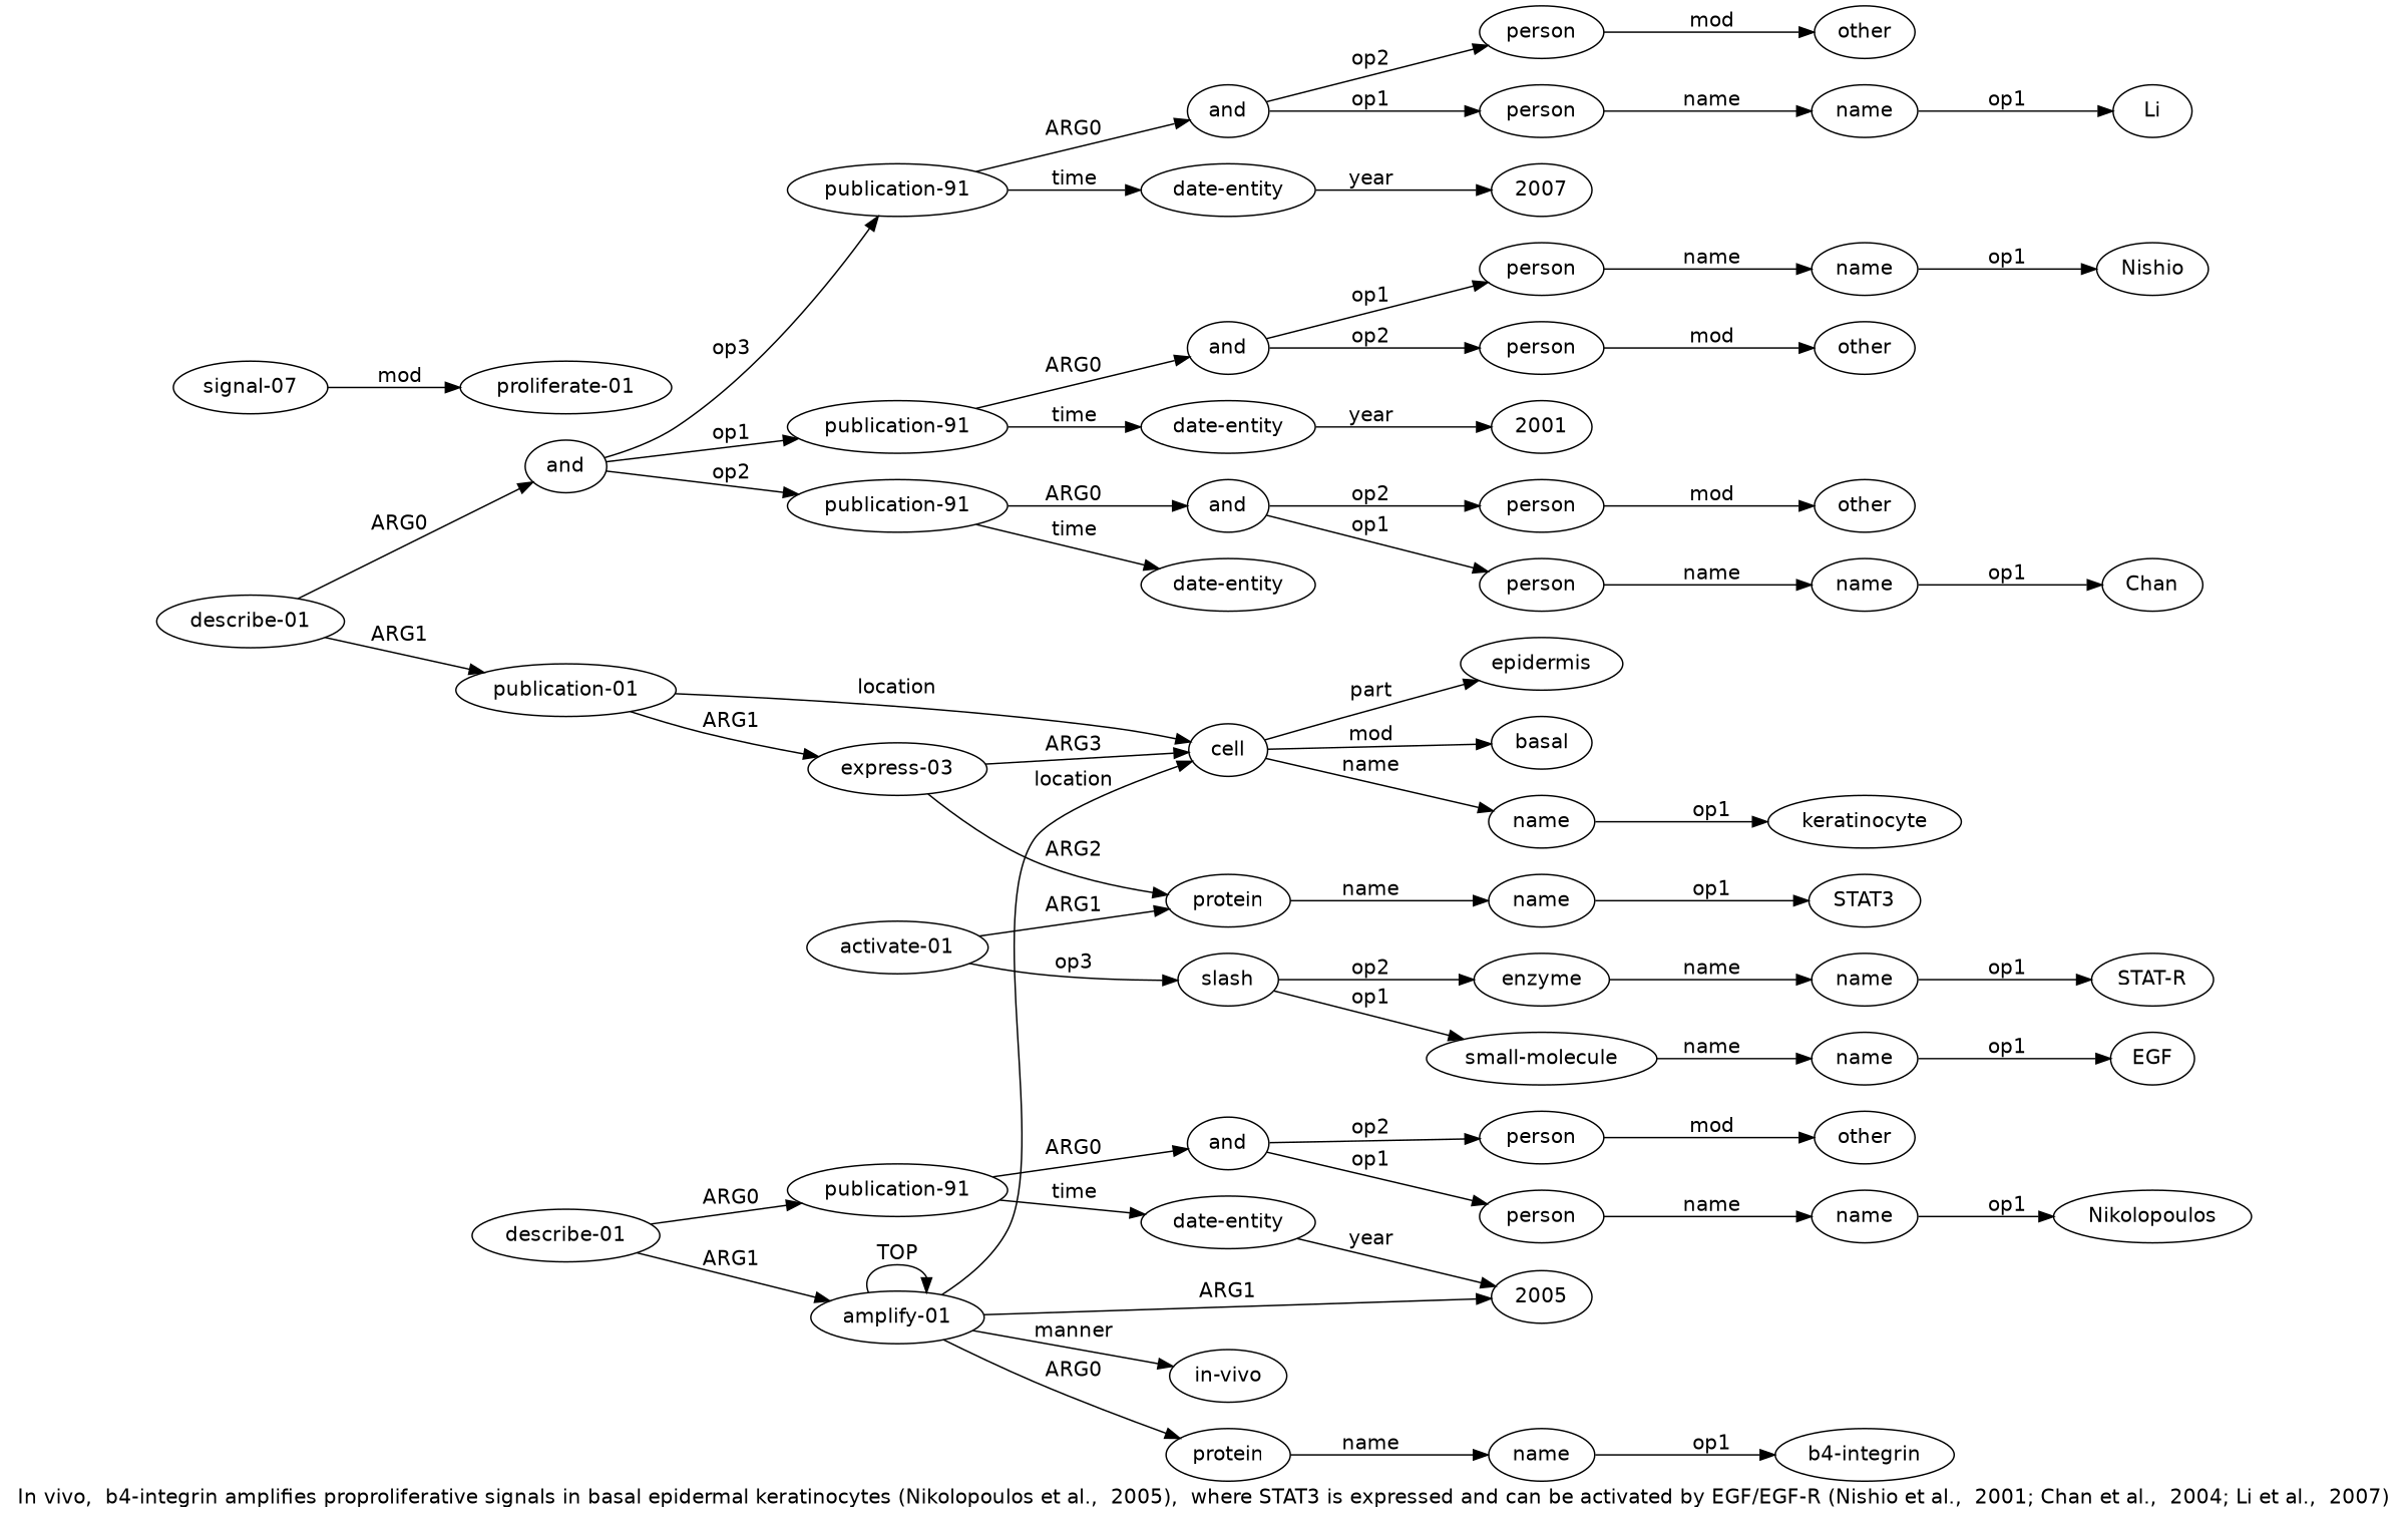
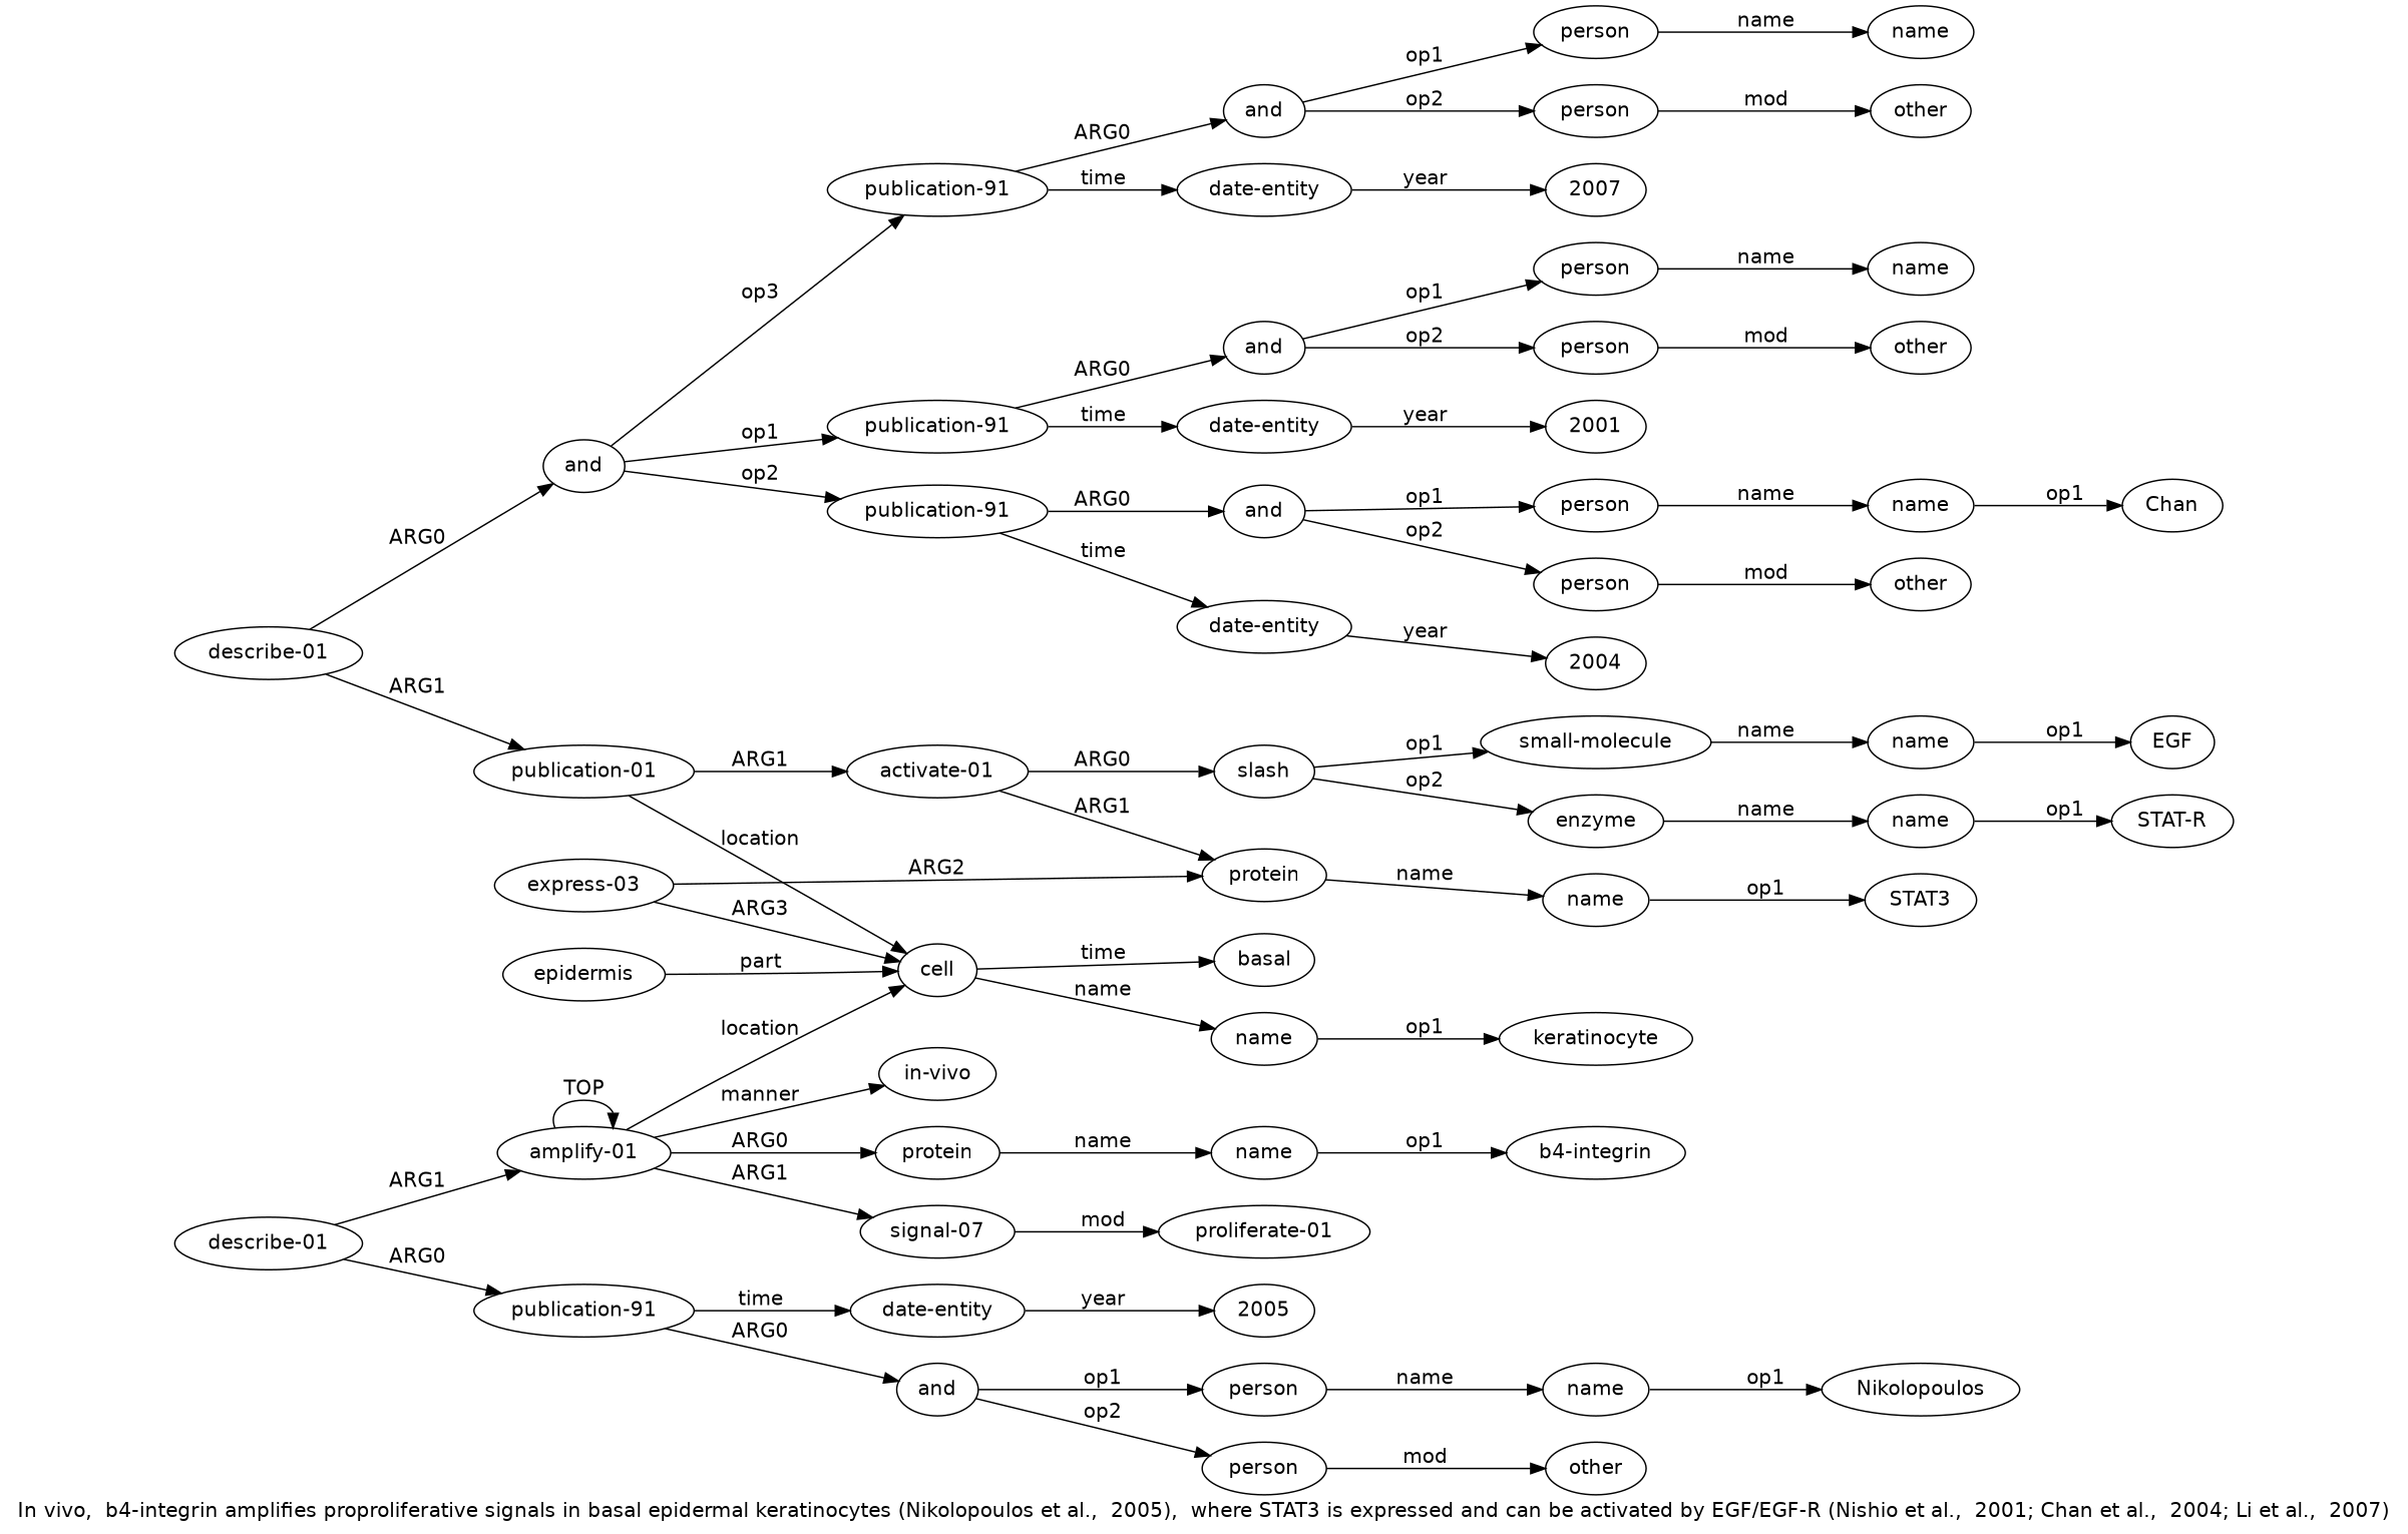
  digraph {
    fontname="DejaVu Sans"
    label="In vivo,  b4-integrin amplifies proproliferative signals in basal epidermal keratinocytes (Nikolopoulos et al.,  2005),  where STAT3 is expressed and can be activated by EGF/EGF-R (Nishio et al.,  2001; Chan et al.,  2004; Li et al.,  2007)"
    rankdir=LR
    node [color=black fontname="DejaVu Sans" gold_ind=-1 gold_label=name test_ind=-1 test_label=name]
    edge [color=black fontname="DejaVu Sans" gold_label=op1 test_label=op1]
    n1 [gold_ind=20 gold_label=and label=and test_ind=20 test_label=and]
    n2 [gold_ind=21 gold_label="publication-91" label="publication-91" test_ind=21 test_label="publication-91"]
    n3 [gold_ind=28 gold_label="publication-91" label="publication-91" test_ind=28 test_label="publication-91"]
    n4 [gold_ind=35 gold_label="publication-91" label="publication-91" test_ind=35 test_label="publication-91"]
    n5 [gold_ind=22 gold_label=and label=and test_ind=22 test_label=and]
    n6 [gold_ind=27 gold_label="date-entity" label="date-entity" test_ind=27 test_label="date-entity"]
    n7 [gold_ind=29 gold_label=and label=and test_ind=29 test_label=and]
    n8 [gold_ind=34 gold_label="date-entity" label="date-entity" test_ind=34 test_label="date-entity"]
    n9 [gold_ind=36 gold_label=and label=and test_ind=36 test_label=and]
    n10 [gold_ind=41 gold_label="date-entity" label="date-entity" test_ind=41 test_label="date-entity"]
    n11 [gold_ind=23 gold_label=person label=person test_ind=23 test_label=person]
    n12 [gold_ind=25 gold_label=person label=person test_ind=25 test_label=person]
    n13 [gold_label=2001 label=2001 test_label=2001]
    n14 [gold_ind=30 gold_label=person label=person test_ind=30 test_label=person]
    n15 [gold_ind=32 gold_label=person label=person test_ind=32 test_label=person]
+   n16 [gold_label=2004 label=2004 test_label=2004]
    n17 [gold_ind=37 gold_label=person label=person test_ind=37 test_label=person]
    n18 [gold_ind=39 gold_label=person label=person test_ind=39 test_label=person]
    n19 [gold_label=2007 label=2007 test_label=2007]
    n20 [gold_ind=24 label=name test_ind=24]
    n21 [gold_ind=26 gold_label=other label=other test_ind=26 test_label=other]
-   n22 [gold_label=Nishio label=Nishio test_label=Nishio]
    n23 [gold_ind=31 label=name test_ind=31]
    n24 [gold_ind=33 gold_label=other label=other test_ind=33 test_label=other]
    n25 [gold_label=Chan label=Chan test_label=Chan]
    n26 [gold_label=keratinocyte label=keratinocyte test_label=keratinocyte]
-   n27 [gold_label=Li label=Li test_label=Li]
    n28 [gold_label=STAT3 label=STAT3 test_label=STAT3]
    n29 [gold_label=Nikolopoulos label=Nikolopoulos test_label=Nikolopoulos]
    n30 [gold_ind=38 label=name test_ind=38]
    n31 [gold_ind=40 gold_label=other label=other test_ind=40 test_label=other]
    n32 [gold_label=2005 label=2005 test_label=2005]
    n33 [gold_ind=50 gold_label="date-entity" label="date-entity" test_ind=50 test_label="date-entity"]
    n34 [gold_label="EGF-R" label="STAT-R" test_label="EGF-R"]
    n35 [gold_label=EGF label=EGF test_label=EGF]
    n36 [gold_ind=15 gold_label="small-molecule" label="small-molecule" test_ind=15 test_label="small-molecule"]
    n37 [gold_ind=16 label=name test_ind=16]
    n38 [gold_ind=14 gold_label=slash label=slash test_ind=14 test_label=slash]
    n39 [gold_ind=17 gold_label=enzyme label=enzyme test_ind=17 test_label=enzyme]
    n40 [gold_ind=18 label=name test_ind=18]
    n41 [gold_ind=11 label=name test_ind=11]
    n42 [gold_ind=10 gold_label=protein label=protein test_ind=10 test_label=protein]
    n43 [gold_ind=13 gold_label="activate-01" label="activate-01" test_ind=13 test_label="activate-01"]
    n44 [gold_ind=12 gold_label="possible-01" label="publication-01" test_ind=12 test_label="possible-01"]
    n45 [gold_ind=5 gold_label=cell label=cell test_ind=5 test_label=cell]
    n46 [gold_ind=7 gold_label=basal label=basal test_ind=7 test_label=basal]
    n47 [gold_ind=6 label=name test_ind=6]
    n48 [gold_ind=19 gold_label="describe-01" label="describe-01" test_ind=19 test_label="describe-01"]
    n49 [gold_ind=1 gold_label=protein label=protein test_ind=1 test_label=protein]
    n50 [gold_ind=2 label=name test_ind=2]
    n51 [gold_label="b4-integrin" label="b4-integrin" test_label="b4-integrin"]
    n52 [gold_ind=0 gold_label="amplify-01" label="amplify-01" test_ind=0 test_label="amplify-01"]
    n53 [gold_ind=3 gold_label="signal-07" label="signal-07" test_ind=3 test_label="signal-07"]
    n54 [gold_ind=42 gold_label="in-vivo" label="in-vivo" test_ind=42 test_label="in-vivo"]
    n55 [gold_ind=4 gold_label="proliferate-01" label="proliferate-01" test_ind=4 test_label="proliferate-01"]
    n56 [gold_ind=9 gold_label="express-03" label="express-03" test_ind=9 test_label="express-03"]
    n57 [gold_ind=8 gold_label=epidermis label=epidermis test_ind=8 test_label=epidermis]
    n58 [gold_ind=46 gold_label=person label=person test_ind=46 test_label=person]
    n59 [gold_ind=47 label=name test_ind=47]
    n60 [gold_ind=44 gold_label="publication-91" label="publication-91" test_ind=44 test_label="publication-91"]
    n61 [gold_ind=45 gold_label=and label=and test_ind=45 test_label=and]
    n62 [gold_ind=48 gold_label=person label=person test_ind=48 test_label=person]
    n63 [gold_ind=49 gold_label=other label=other test_ind=49 test_label=other]
    n64 [gold_ind=43 gold_label="describe-01" label="describe-01" test_ind=43 test_label="describe-01"]
    n1 -> n2 [label=op1]
    n1 -> n3 [gold_label=op2 label=op2 test_label=op2]
    n1 -> n4 [gold_label=op3 label=op3 test_label=op3]
    n2 -> n5 [gold_label=ARG0 label=ARG0 test_label=ARG0]
    n2 -> n6 [gold_label=time label=time test_label=time]
    n3 -> n7 [gold_label=ARG0 label=ARG0 test_label=ARG0]
    n3 -> n8 [gold_label=time label=time test_label=time]
    n4 -> n9 [gold_label=ARG0 label=ARG0 test_label=ARG0]
    n4 -> n10 [gold_label=time label=time test_label=time]
    n5 -> n11 [label=op1]
    n5 -> n12 [gold_label=op2 label=op2 test_label=op2]
    n6 -> n13 [gold_label=year label=year test_label=year]
    n7 -> n14 [label=op1]
    n7 -> n15 [gold_label=op2 label=op2 test_label=op2]
+   n8 -> n16 [gold_label=year label=year test_label=year]
    n9 -> n17 [label=op1]
    n9 -> n18 [gold_label=op2 label=op2 test_label=op2]
    n10 -> n19 [gold_label=year label=year test_label=year]
    n11 -> n20 [gold_label=name label=name test_label=name]
    n12 -> n21 [gold_label=mod label=mod test_label=mod]
    n14 -> n23 [gold_label=name label=name test_label=name]
    n15 -> n24 [gold_label=mod label=mod test_label=mod]
    n17 -> n30 [gold_label=name label=name test_label=name]
    n18 -> n31 [gold_label=mod label=mod test_label=mod]
-   n20 -> n22 [label=op1]
    n23 -> n25 [label=op1]
-   n30 -> n27 [label=op1]
    n33 -> n32 [gold_label=year label=year test_label=year]
    n36 -> n37 [gold_label=name label=name test_label=name]
    n37 -> n35 [label=op1]
    n38 -> n36 [label=op1]
    n38 -> n39 [gold_label=op2 label=op2 test_label=op2]
    n39 -> n40 [gold_label=name label=name test_label=name]
    n40 -> n34 [label=op1]
    n41 -> n28 [label=op1]
    n42 -> n41 [gold_label=name label=name test_label=name]
-   n43 -> n38 [gold_label=ARG0 label=op3 test_label=ARG0]
+   n43 -> n38 [gold_label=ARG0 label=ARG0 test_label=ARG0]
    n43 -> n42 [gold_label=ARG1 label=ARG1 test_label=ARG1]
-   n44 -> n56 [gold_label=ARG1 label=ARG1 test_label=ARG1]
+   n44 -> n43 [gold_label=ARG1 label=ARG1 test_label=ARG1]
    n44 -> n45 [gold_label=location label=location test_label=location]
-   n45 -> n46 [gold_label=mod label=mod test_label=mod]
+   n45 -> n46 [gold_label=mod label=time test_label=mod]
    n45 -> n47 [gold_label=name label=name test_label=name]
    n47 -> n26 [label=op1]
    n48 -> n1 [gold_label=ARG0 label=ARG0 test_label=ARG0]
    n48 -> n44 [gold_label=ARG1 label=ARG1 test_label=ARG1]
    n49 -> n50 [gold_label=name label=name test_label=name]
    n50 -> n51 [label=op1]
    n52 -> n45 [gold_label=location label=location test_label=location]
    n52 -> n49 [gold_label=ARG0 label=ARG0 test_label=ARG0]
    n52 -> n52 [gold_label=TOP label=TOP test_label=TOP]
-   n52 -> n32 [gold_label=ARG1 label=ARG1 test_label=ARG1]
+   n52 -> n53 [gold_label=ARG1 label=ARG1 test_label=ARG1]
    n52 -> n54 [gold_label=manner label=manner test_label=manner]
    n53 -> n55 [gold_label=mod label=mod test_label=mod]
    n56 -> n42 [gold_label=ARG2 label=ARG2 test_label=ARG2]
    n56 -> n45 [gold_label=ARG3 label=ARG3 test_label=ARG3]
-   n45 -> n57 [gold_label=part label=part test_label=part]
+   n57 -> n45 [gold_label=part label=part test_label=part]
    n58 -> n59 [gold_label=name label=name test_label=name]
    n59 -> n29 [label=op1]
    n60 -> n33 [gold_label=time label=time test_label=time]
    n60 -> n61 [gold_label=ARG0 label=ARG0 test_label=ARG0]
    n61 -> n58 [label=op1]
    n61 -> n62 [gold_label=op2 label=op2 test_label=op2]
    n62 -> n63 [gold_label=mod label=mod test_label=mod]
    n64 -> n52 [gold_label=ARG1 label=ARG1 test_label=ARG1]
    n64 -> n60 [gold_label=ARG0 label=ARG0 test_label=ARG0]
  }
